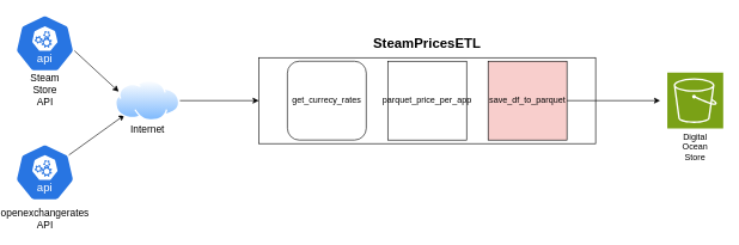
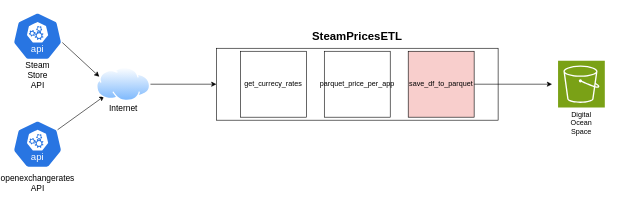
  <mxCell id="0" />
  <mxCell id="1" parent="0" />
  <mxCell id="2" value="" style="sketch=0;points=[[0,0,0],[0.25,0,0],[0.5,0,0],[0.75,0,0],[1,0,0],[0,1,0],[0.25,1,0],[0.5,1,0],[0.75,1,0],[1,1,0],[0,0.25,0],[0,0.5,0],[0,0.75,0],[1,0.25,0],[1,0.5,0],[1,0.75,0]];outlineConnect=0;fontColor=#232F3E;fillColor=#7AA116;strokeColor=#ffffff;dashed=0;verticalLabelPosition=bottom;verticalAlign=top;align=center;html=1;fontSize=12;fontStyle=0;aspect=fixed;shape=mxgraph.aws4.resourceIcon;resIcon=mxgraph.aws4.s3;" vertex="1" parent="1"><mxGeometry x="930" y="101" width="78" height="78" as="geometry" /></mxCell>
  <mxCell id="3" value="" style="aspect=fixed;sketch=0;html=1;dashed=0;whitespace=wrap;fillColor=#2875E2;strokeColor=#ffffff;points=[[0.005,0.63,0],[0.1,0.2,0],[0.9,0.2,0],[0.5,0,0],[0.995,0.63,0],[0.72,0.99,0],[0.5,1,0],[0.28,0.99,0]];shape=mxgraph.kubernetes.icon2;kubernetesLabel=1;prIcon=api" vertex="1" parent="1"><mxGeometry x="20" y="20" width="83.34" height="80" as="geometry" /></mxCell>
  <mxCell id="4" value="&lt;font style=&quot;font-size: 14px;&quot;&gt;Steam Store&lt;br&gt;API&lt;/font&gt;" style="text;html=1;align=center;verticalAlign=middle;whiteSpace=wrap;rounded=0;" vertex="1" parent="1"><mxGeometry x="31.67" y="110" width="60" height="30" as="geometry" /></mxCell>
  <mxCell id="5" value="" style="aspect=fixed;sketch=0;html=1;dashed=0;whitespace=wrap;fillColor=#2875E2;strokeColor=#ffffff;points=[[0.005,0.63,0],[0.1,0.2,0],[0.9,0.2,0],[0.5,0,0],[0.995,0.63,0],[0.72,0.99,0],[0.5,1,0],[0.28,0.99,0]];shape=mxgraph.kubernetes.icon2;kubernetesLabel=1;prIcon=api" vertex="1" parent="1"><mxGeometry x="20" y="200" width="83.34" height="80" as="geometry" /></mxCell>
  <mxCell id="6" value="&lt;font style=&quot;font-size: 14px;&quot;&gt;openexchangerates&lt;br&gt;API&lt;/font&gt;" style="text;html=1;align=center;verticalAlign=middle;whiteSpace=wrap;rounded=0;" vertex="1" parent="1"><mxGeometry x="31.67" y="290" width="60" height="30" as="geometry" /></mxCell>
  <mxCell id="7" value="" style="endArrow=classic;html=1;rounded=0;exitX=1;exitY=0.5;exitDx=0;exitDy=0;" edge="1" parent="1" source="15"><mxGeometry width="50" height="50" relative="1" as="geometry"><mxPoint x="223.34" y="70" as="sourcePoint" /><mxPoint x="360" y="140" as="targetPoint" /></mxGeometry></mxCell>
  <mxCell id="8" value="" style="endArrow=classic;html=1;rounded=0;entryX=0;entryY=1;entryDx=0;entryDy=0;exitX=0.9;exitY=0.2;exitDx=0;exitDy=0;exitPerimeter=0;" edge="1" parent="1" source="5" target="15"><mxGeometry width="50" height="50" relative="1" as="geometry"><mxPoint x="93.34" y="250" as="sourcePoint" /><mxPoint x="230" y="160" as="targetPoint" /></mxGeometry></mxCell>
  <mxCell id="9" value="" style="rounded=0;whiteSpace=wrap;html=1;" vertex="1" parent="1"><mxGeometry x="360" y="80" width="470" height="120" as="geometry" /></mxCell>
- <mxCell id="10" value="get_currecy_rates" style="whiteSpace=wrap;html=1;aspect=fixed;rounded=1;" vertex="1" parent="1"><mxGeometry x="400" y="85" width="110" height="110" as="geometry" /></mxCell>
+ <mxCell id="10" value="get_currecy_rates" style="whiteSpace=wrap;html=1;aspect=fixed;" vertex="1" parent="1"><mxGeometry x="400" y="85" width="110" height="110" as="geometry" /></mxCell>
  <mxCell id="11" value="parquet_price_per_app" style="whiteSpace=wrap;html=1;aspect=fixed;" vertex="1" parent="1"><mxGeometry x="540" y="85" width="110" height="110" as="geometry" /></mxCell>
  <mxCell id="12" value="save_df_to_parquet" style="whiteSpace=wrap;html=1;aspect=fixed;fillColor=#f8cecc;" vertex="1" parent="1"><mxGeometry x="680" y="85" width="110" height="110" as="geometry" /></mxCell>
  <mxCell id="13" value="" style="endArrow=classic;html=1;rounded=0;" edge="1" parent="1"><mxGeometry width="50" height="50" relative="1" as="geometry"><mxPoint x="790" y="140" as="sourcePoint" /><mxPoint x="920" y="140" as="targetPoint" /></mxGeometry></mxCell>
- <mxCell id="14" value="Digital&lt;br&gt;Ocean&lt;br&gt;Store" style="text;html=1;align=center;verticalAlign=middle;whiteSpace=wrap;rounded=0;" vertex="1" parent="1"><mxGeometry x="939" y="190" width="60" height="30" as="geometry" /></mxCell>
+ <mxCell id="14" value="Digital&lt;br&gt;Ocean&lt;br&gt;Space" style="text;html=1;align=center;verticalAlign=middle;whiteSpace=wrap;rounded=0;" vertex="1" parent="1"><mxGeometry x="939" y="190" width="60" height="30" as="geometry" /></mxCell>
  <mxCell id="15" value="" style="image;aspect=fixed;perimeter=ellipsePerimeter;html=1;align=center;shadow=0;dashed=0;spacingTop=3;image=img/lib/active_directory/internet_cloud.svg;" vertex="1" parent="1"><mxGeometry x="160" y="111.65" width="90" height="56.7" as="geometry" /></mxCell>
  <mxCell id="16" value="" style="endArrow=classic;html=1;rounded=0;entryX=0;entryY=0.25;entryDx=0;entryDy=0;exitX=0.995;exitY=0.63;exitDx=0;exitDy=0;exitPerimeter=0;" edge="1" parent="1" source="3" target="15"><mxGeometry width="50" height="50" relative="1" as="geometry"><mxPoint x="91.67" y="75" as="sourcePoint" /><mxPoint x="183.67" y="10" as="targetPoint" /></mxGeometry></mxCell>
  <mxCell id="17" value="&lt;font style=&quot;font-size: 19px;&quot;&gt;&lt;b&gt;SteamPricesETL&lt;/b&gt;&lt;/font&gt;" style="text;html=1;align=center;verticalAlign=middle;whiteSpace=wrap;rounded=0;" vertex="1" parent="1"><mxGeometry x="565" y="45" width="60" height="30" as="geometry" /></mxCell>
  <mxCell id="18" value="&lt;font style=&quot;font-size: 14px;&quot;&gt;Internet&lt;/font&gt;" style="text;html=1;align=center;verticalAlign=middle;whiteSpace=wrap;rounded=0;" vertex="1" parent="1"><mxGeometry x="175" y="165" width="60" height="30" as="geometry" /></mxCell>
